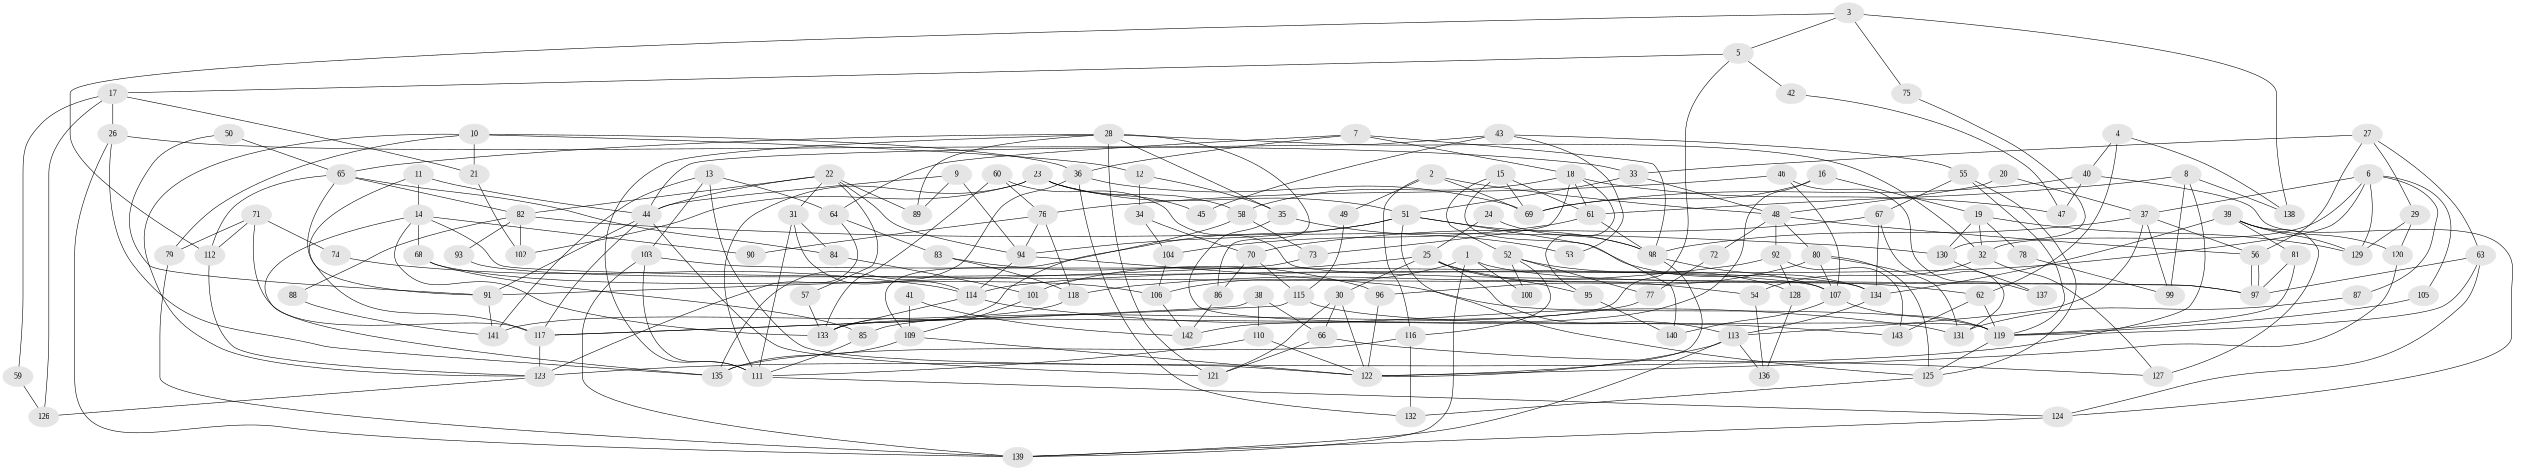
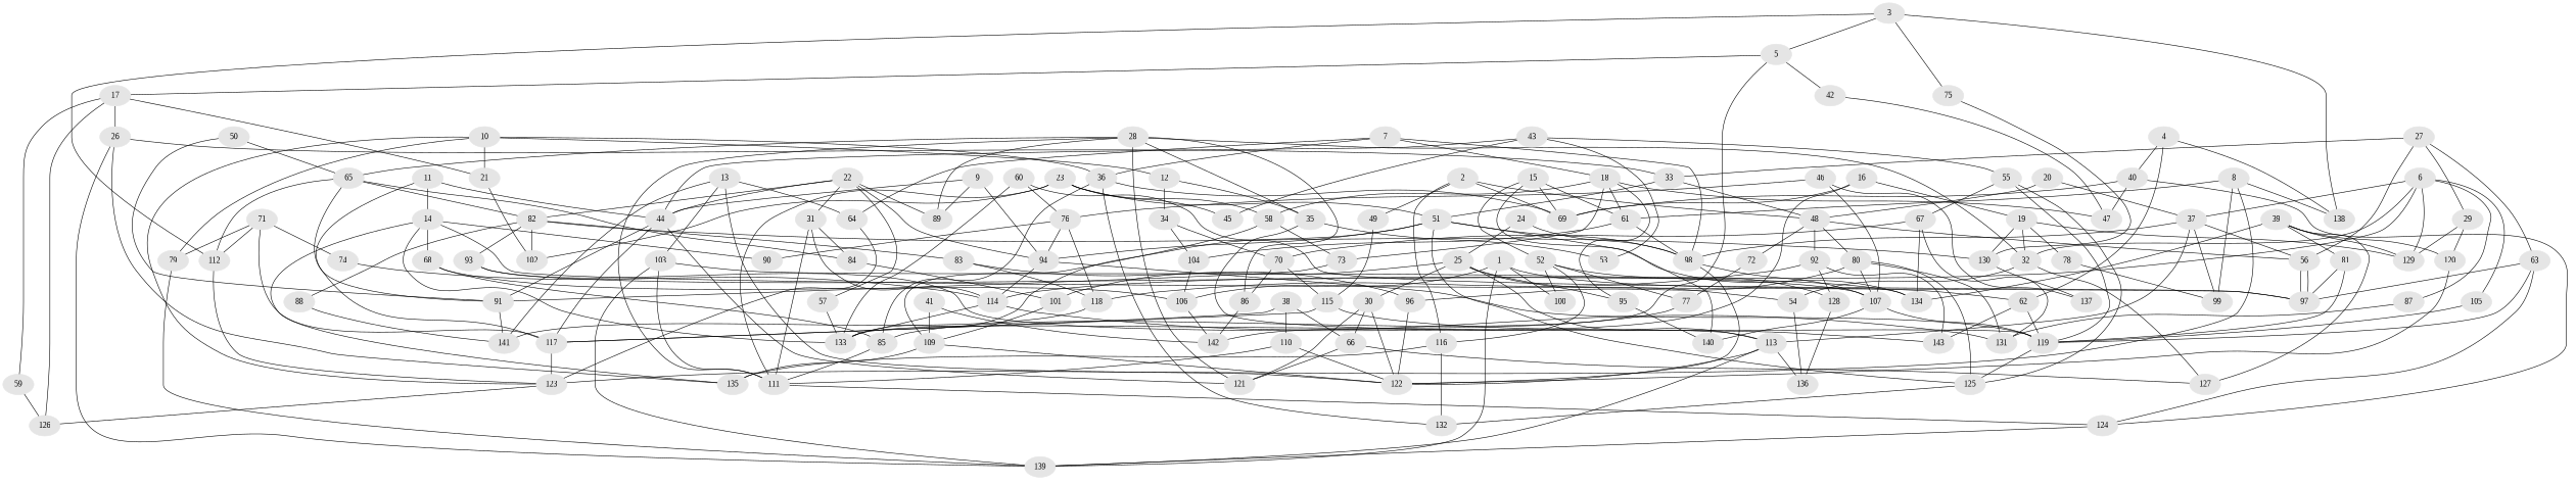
  graph {
    fontname="Liberation Serif"
    node [color=gray90 fontname="Liberation Serif" style=filled]
    edge [fontname="Liberation Serif"]
    1
    62
    100
    106
    139
    119
    143
    142
    2
    48
    49
    69
    116
    56
    72
    80
    92
    115
    135
    132
    3
    5
    75
    112
    138
    17
    42
    133
    130
    123
    4
    40
    47
    124
    21
    26
    59
    126
    6
    32
    37
    87
    105
    114
    129
    54
    127
    98
    99
    113
    131
    7
    18
    36
    64
    61
    58
    73
    95
    85
    122
    107
    8
    104
    9
    44
    89
    94
    117
    121
    91
    10
    12
    79
    34
    35
    102
    11
    14
    68
    90
    97
    70
    53
    13
    103
    141
    111
    15
    52
    140
    77
    128
    16
    19
    78
    33
    109
    137
    20
    22
    31
    57
    82
    84
    83
    88
    93
    23
    45
    51
    134
    125
    24
    25
    30
    101
    66
    136
    27
    29
    63
    120
    28
    65
    86
    38
    110
    39
    81
    41
    43
    55
    67
    46
    76
    118
    96
    50
    60
    71
    74
    1 -- 62
    1 -- 100
    1 -- 106
    1 -- 139
    62 -- 119
    62 -- 143
    106 -- 142
    119 -- 125
    2 -- 48
    2 -- 49
    2 -- 69
    2 -- 116
    48 -- 56
    48 -- 72
    48 -- 80
    48 -- 92
    49 -- 115
    116 -- 135
    116 -- 132
    56 -- 97
    56 -- 97
    72 -- 77
    80 -- 131
    80 -- 107
    80 -- 125
    80 -- 96
    92 -- 143
    92 -- 128
    92 -- 118
    115 -- 143
    115 -- 117
    3 -- 5
    3 -- 75
    3 -- 112
    3 -- 138
    5 -- 17
    5 -- 42
    5 -- 133
    75 -- 130
    112 -- 123
    17 -- 21
    17 -- 26
    17 -- 59
    17 -- 126
    42 -- 47
    130 -- 137
    123 -- 126
    4 -- 62
    4 -- 138
    4 -- 40
    40 -- 69
    40 -- 47
    40 -- 124
    124 -- 139
    21 -- 102
    26 -- 139
    26 -- 135
    26 -- 33
    59 -- 126
    6 -- 32
    6 -- 37
    6 -- 87
    6 -- 105
    6 -- 114
    6 -- 129
    32 -- 54
    32 -- 127
    37 -- 56
    37 -- 98
    37 -- 99
    37 -- 113
    87 -- 131
    105 -- 119
    114 -- 133
    114 -- 131
    54 -- 136
    98 -- 122
    98 -- 107
    113 -- 139
    113 -- 122
    113 -- 136
    7 -- 98
    7 -- 18
    7 -- 36
    7 -- 64
    18 -- 47
    18 -- 61
    18 -- 58
    18 -- 73
    18 -- 95
    36 -- 69
    36 -- 132
-   36 -- 135
+   36 -- 85
    64 -- 123
    61 -- 98
    61 -- 104
    58 -- 73
    58 -- 109
    73 -- 91
    95 -- 140
    85 -- 111
    107 -- 119
    107 -- 140
    8 -- 138
    8 -- 123
    8 -- 99
    8 -- 61
    104 -- 106
    9 -- 44
    9 -- 89
    9 -- 94
    44 -- 117
    44 -- 121
    44 -- 91
    94 -- 119
    94 -- 114
    117 -- 123
    91 -- 141
    10 -- 123
    10 -- 21
    10 -- 36
    10 -- 12
    10 -- 79
    12 -- 34
    12 -- 35
    79 -- 139
    34 -- 104
    34 -- 70
    35 -- 119
    35 -- 53
    11 -- 44
    11 -- 117
    11 -- 14
    14 -- 135
    14 -- 133
    14 -- 68
    14 -- 90
    14 -- 97
    68 -- 106
    68 -- 85
    70 -- 115
    70 -- 86
    13 -- 64
    13 -- 122
    13 -- 103
    13 -- 141
    103 -- 139
    103 -- 107
    103 -- 111
    111 -- 124
    15 -- 69
    15 -- 61
    15 -- 52
    15 -- 140
    52 -- 100
    52 -- 116
    52 -- 77
    52 -- 128
    77 -- 85
    128 -- 136
    16 -- 142
    16 -- 69
    16 -- 19
    19 -- 130
    19 -- 32
    19 -- 129
    19 -- 78
    78 -- 99
    33 -- 48
    33 -- 51
    109 -- 135
    109 -- 122
    20 -- 48
    20 -- 37
    22 -- 44
    22 -- 89
    22 -- 94
    22 -- 31
    22 -- 57
    22 -- 82
    31 -- 114
    31 -- 111
    31 -- 84
    57 -- 133
    82 -- 130
    82 -- 102
-   64 -- 83
+   82 -- 83
    82 -- 88
    82 -- 93
    84 -- 101
    83 -- 118
    83 -- 96
    88 -- 141
-   134 -- 113
+   93 -- 113
    93 -- 134
    23 -- 58
    23 -- 102
    23 -- 111
    23 -- 45
    23 -- 51
    51 -- 133
    51 -- 98
    51 -- 94
    51 -- 134
    51 -- 125
    125 -- 132
    24 -- 98
    24 -- 25
    25 -- 54
    25 -- 113
    25 -- 95
    25 -- 30
    25 -- 101
    30 -- 122
    30 -- 121
    30 -- 66
    101 -- 109
    66 -- 127
    66 -- 121
    27 -- 56
    27 -- 33
    27 -- 29
    27 -- 63
    29 -- 129
    29 -- 120
    63 -- 119
    63 -- 124
    63 -- 97
    120 -- 122
    28 -- 32
    28 -- 89
    28 -- 121
    28 -- 35
    28 -- 111
    28 -- 65
    28 -- 86
    65 -- 112
    65 -- 91
    65 -- 82
    65 -- 84
    86 -- 142
    38 -- 117
    38 -- 66
    38 -- 110
    110 -- 122
    110 -- 111
    39 -- 129
    39 -- 127
    39 -- 134
    39 -- 120
    39 -- 81
    81 -- 119
    81 -- 97
    41 -- 142
    41 -- 109
    43 -- 44
    43 -- 53
    43 -- 45
    43 -- 55
    55 -- 119
    55 -- 125
    55 -- 67
    67 -- 131
    67 -- 70
    67 -- 134
    46 -- 107
    46 -- 137
    46 -- 76
    76 -- 94
    76 -- 90
    76 -- 118
    118 -- 141
    96 -- 122
    50 -- 91
    50 -- 65
    60 -- 133
    60 -- 97
    60 -- 76
    71 -- 112
    71 -- 117
    71 -- 79
    71 -- 74
    74 -- 114
  }
